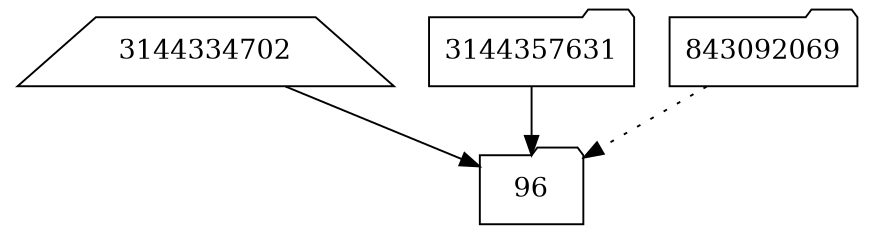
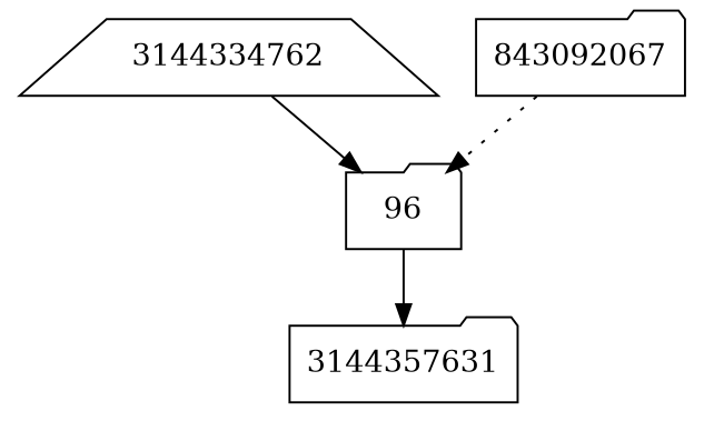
  strict digraph {
    node [shape=folder]
    edge [style=solid]
-   3144334762 [shape=trapezium label=3144334702]
+   3144334762 [shape=trapezium]
    96
    3144357631
-   843092069
+   843092069 [label=843092067]
    3144334762 -> 96
-   3144357631 -> 96
+   96 -> 3144357631
    843092069 -> 96 [style=dotted]
  }
